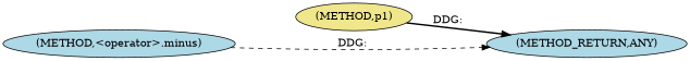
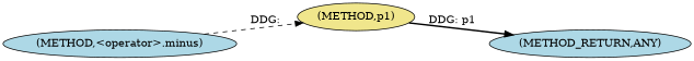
  digraph {
    rankdir=LR
    node [fillcolor=lightblue style=filled]
    n1 [label="(METHOD,&lt;operator&gt;.minus)"]
    n2 [fillcolor=khaki label="(METHOD,p1)"]
    n3 [label="(METHOD_RETURN,ANY)"]
-   n1 -> n3 [label="DDG: " style=dashed]
-   n2 -> n3 [label="DDG: " style=bold]
+   n1 -> n2 [label="DDG: " style=dashed]
+   n2 -> n3 [label="DDG: p1" style=bold]
  }
